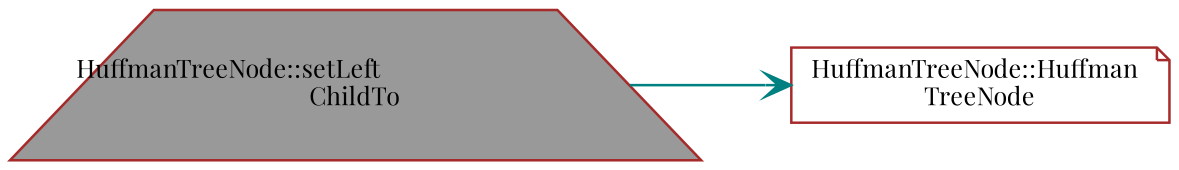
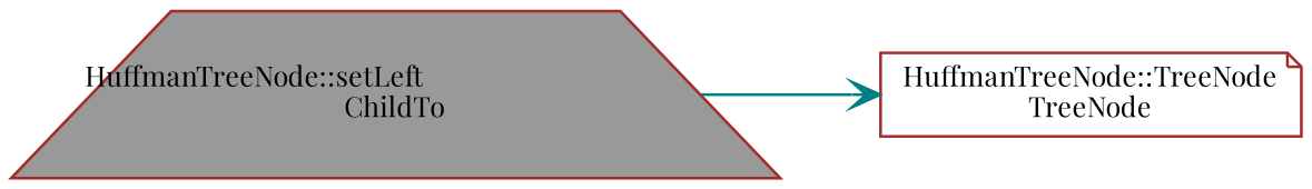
  digraph {
    rankdir=LR
    fontname="Playfair Display"
    node [color=brown fontname="Playfair Display" fontsize=10 style=filled]
    n1 [fillcolor=grey60 fontcolor=black height=0.2 label="HuffmanTreeNode::setLeft\lChildTo" shape=trapezium width=0.4]
-   n2 [fillcolor=white height=0.2 label="HuffmanTreeNode::Huffman\lTreeNode" shape=note width=0.4]
+   n2 [fillcolor=white height=0.2 label="HuffmanTreeNode::TreeNode\lTreeNode" shape=note width=0.4]
    n1 -> n2 [color=teal fontname="Playfair Display" fontsize=10 labelfontname=Helvetica labelfontsize=10 style=solid arrowhead=vee]
  }
